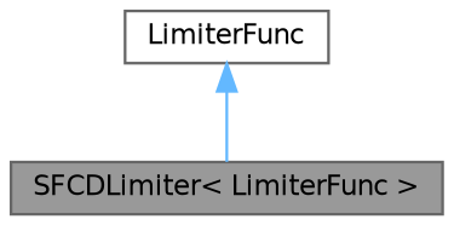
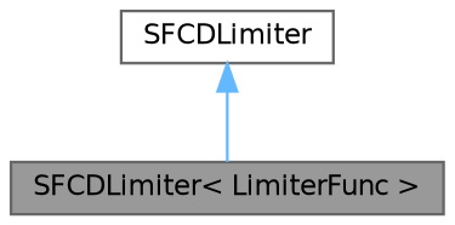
  digraph {
    node [color=gray40 fontname=Helvetica fontsize=10 shape=box style=filled]
    n1 [fillcolor=grey60 fontcolor=black height=0.2 label="SFCDLimiter\< LimiterFunc \>" width=0.4]
-   n2 [fillcolor=white height=0.2 label=LimiterFunc width=0.4]
+   n2 [fillcolor=white height=0.2 label=SFCDLimiter width=0.4]
    n2 -> n1 [color=steelblue1 dir=back fontname=Helvetica fontsize=10 labelfontname=Helvetica labelfontsize=10 style=solid]
  }
